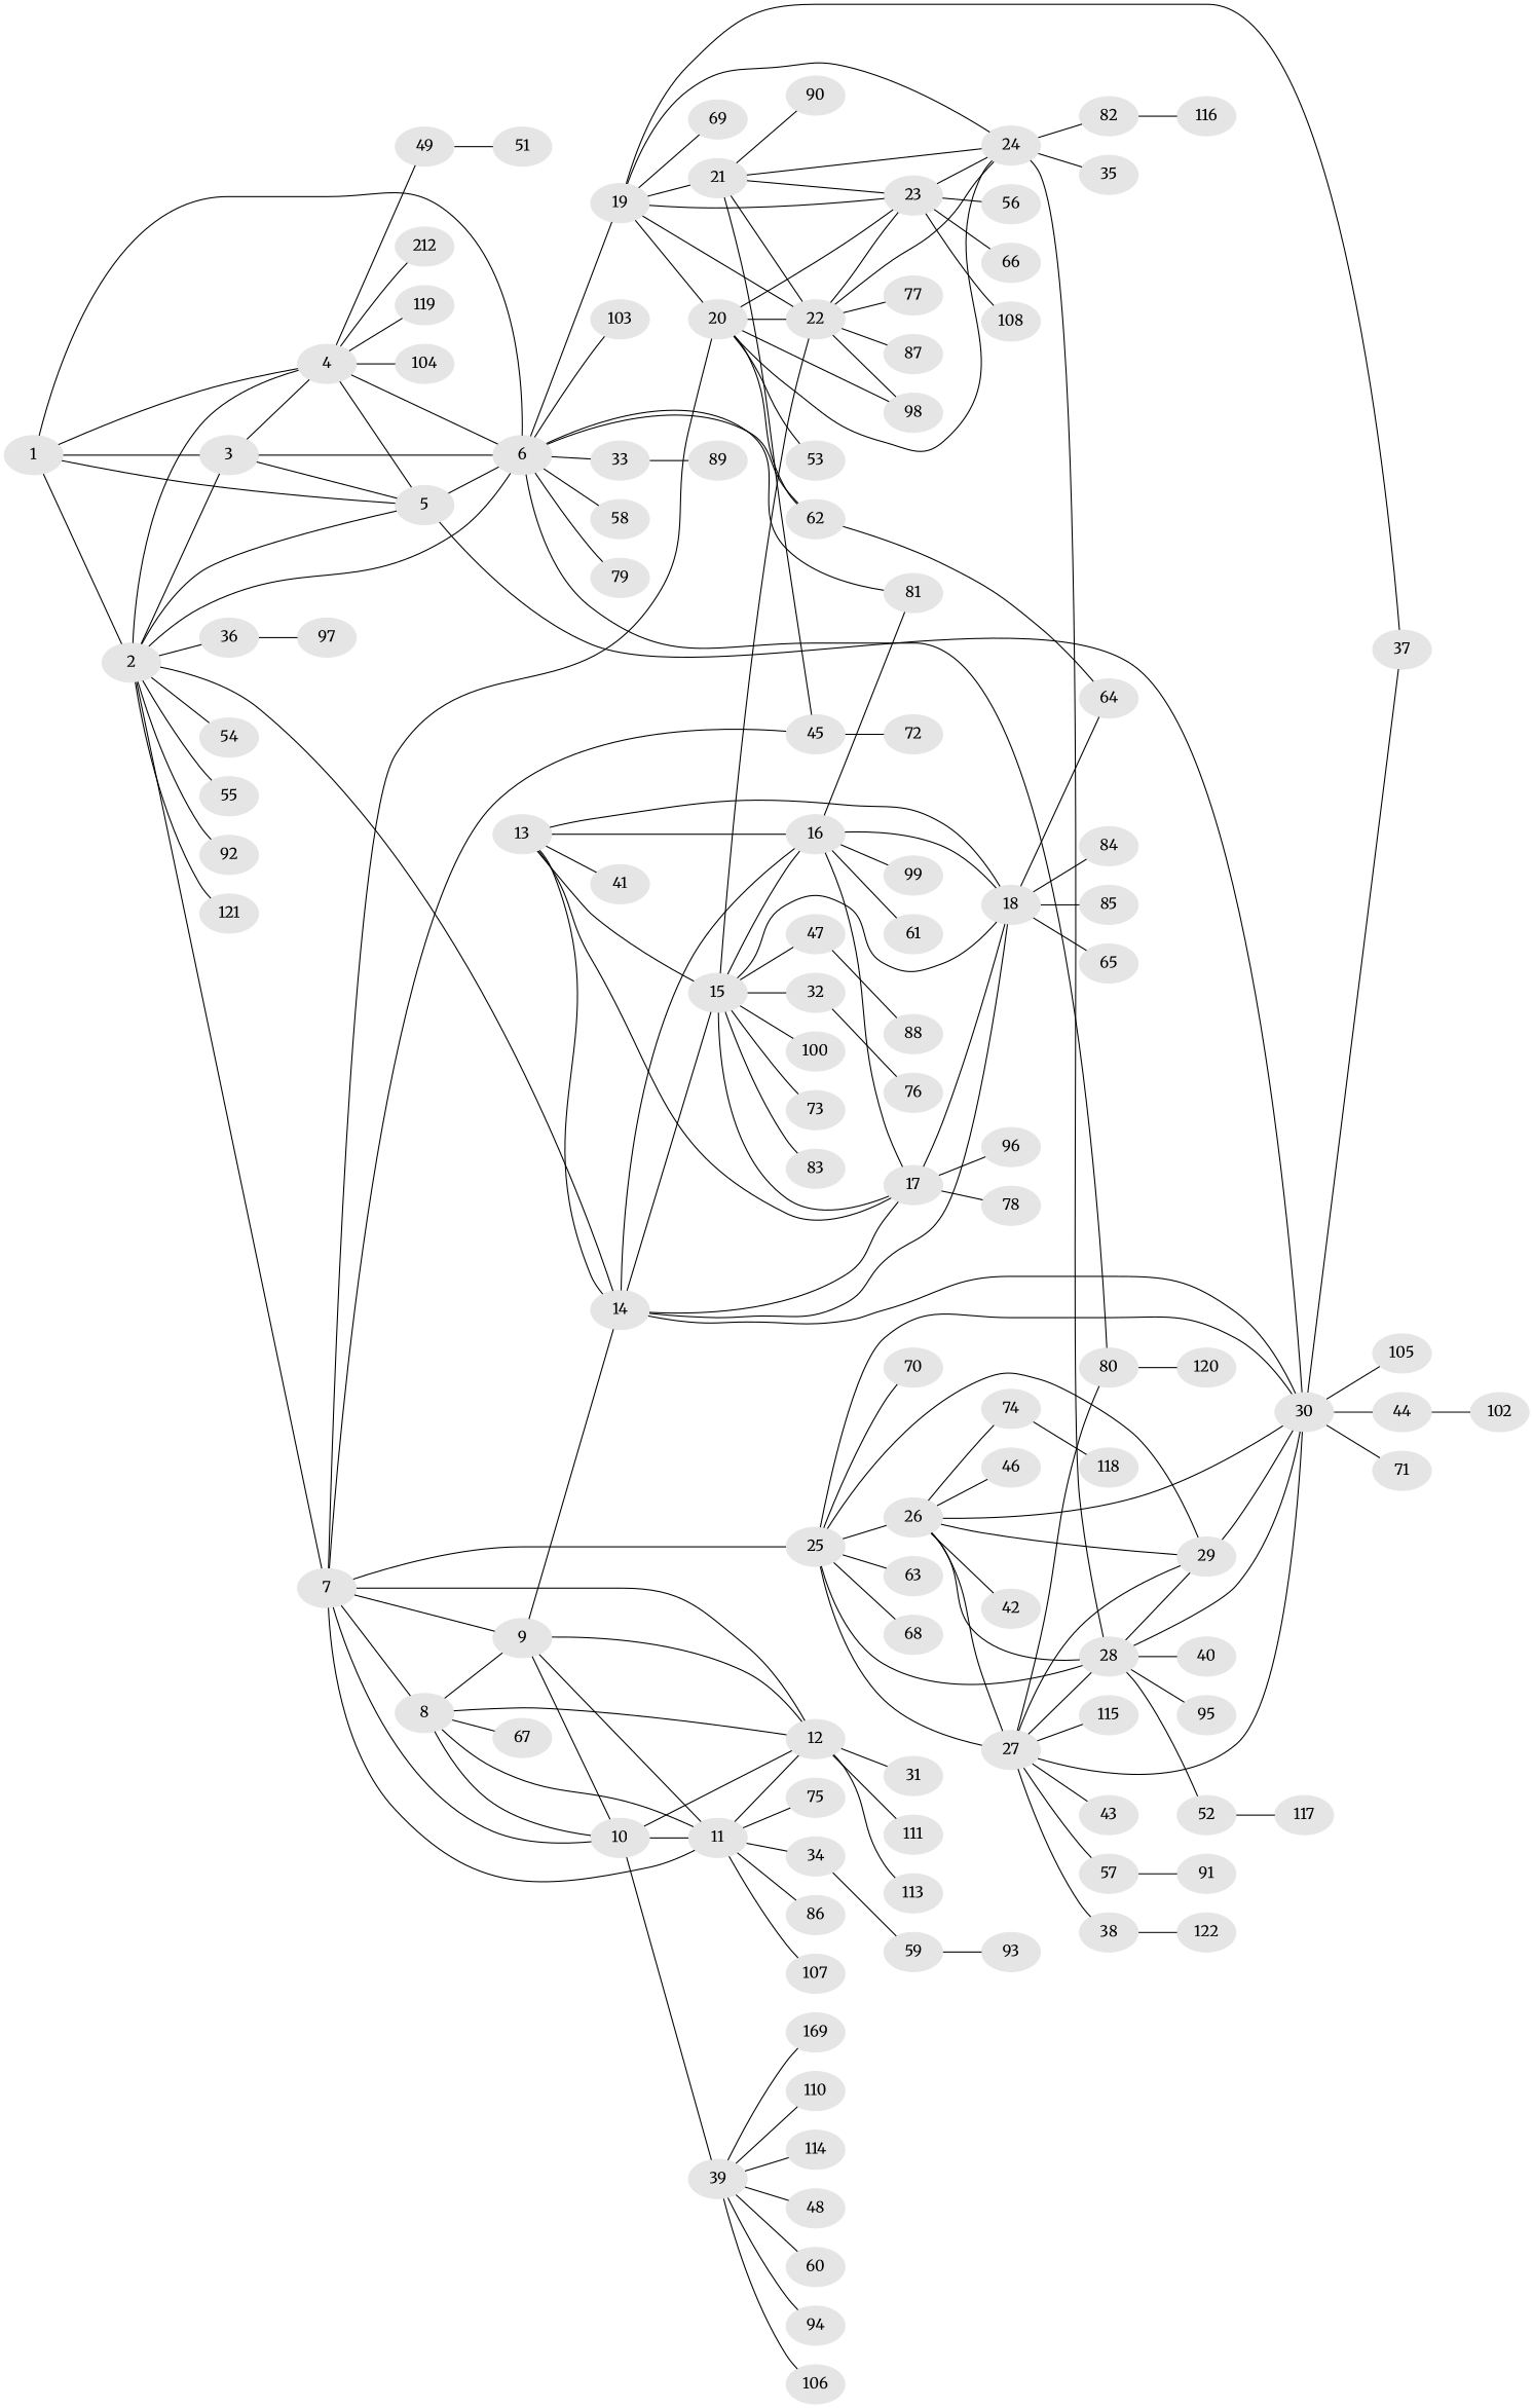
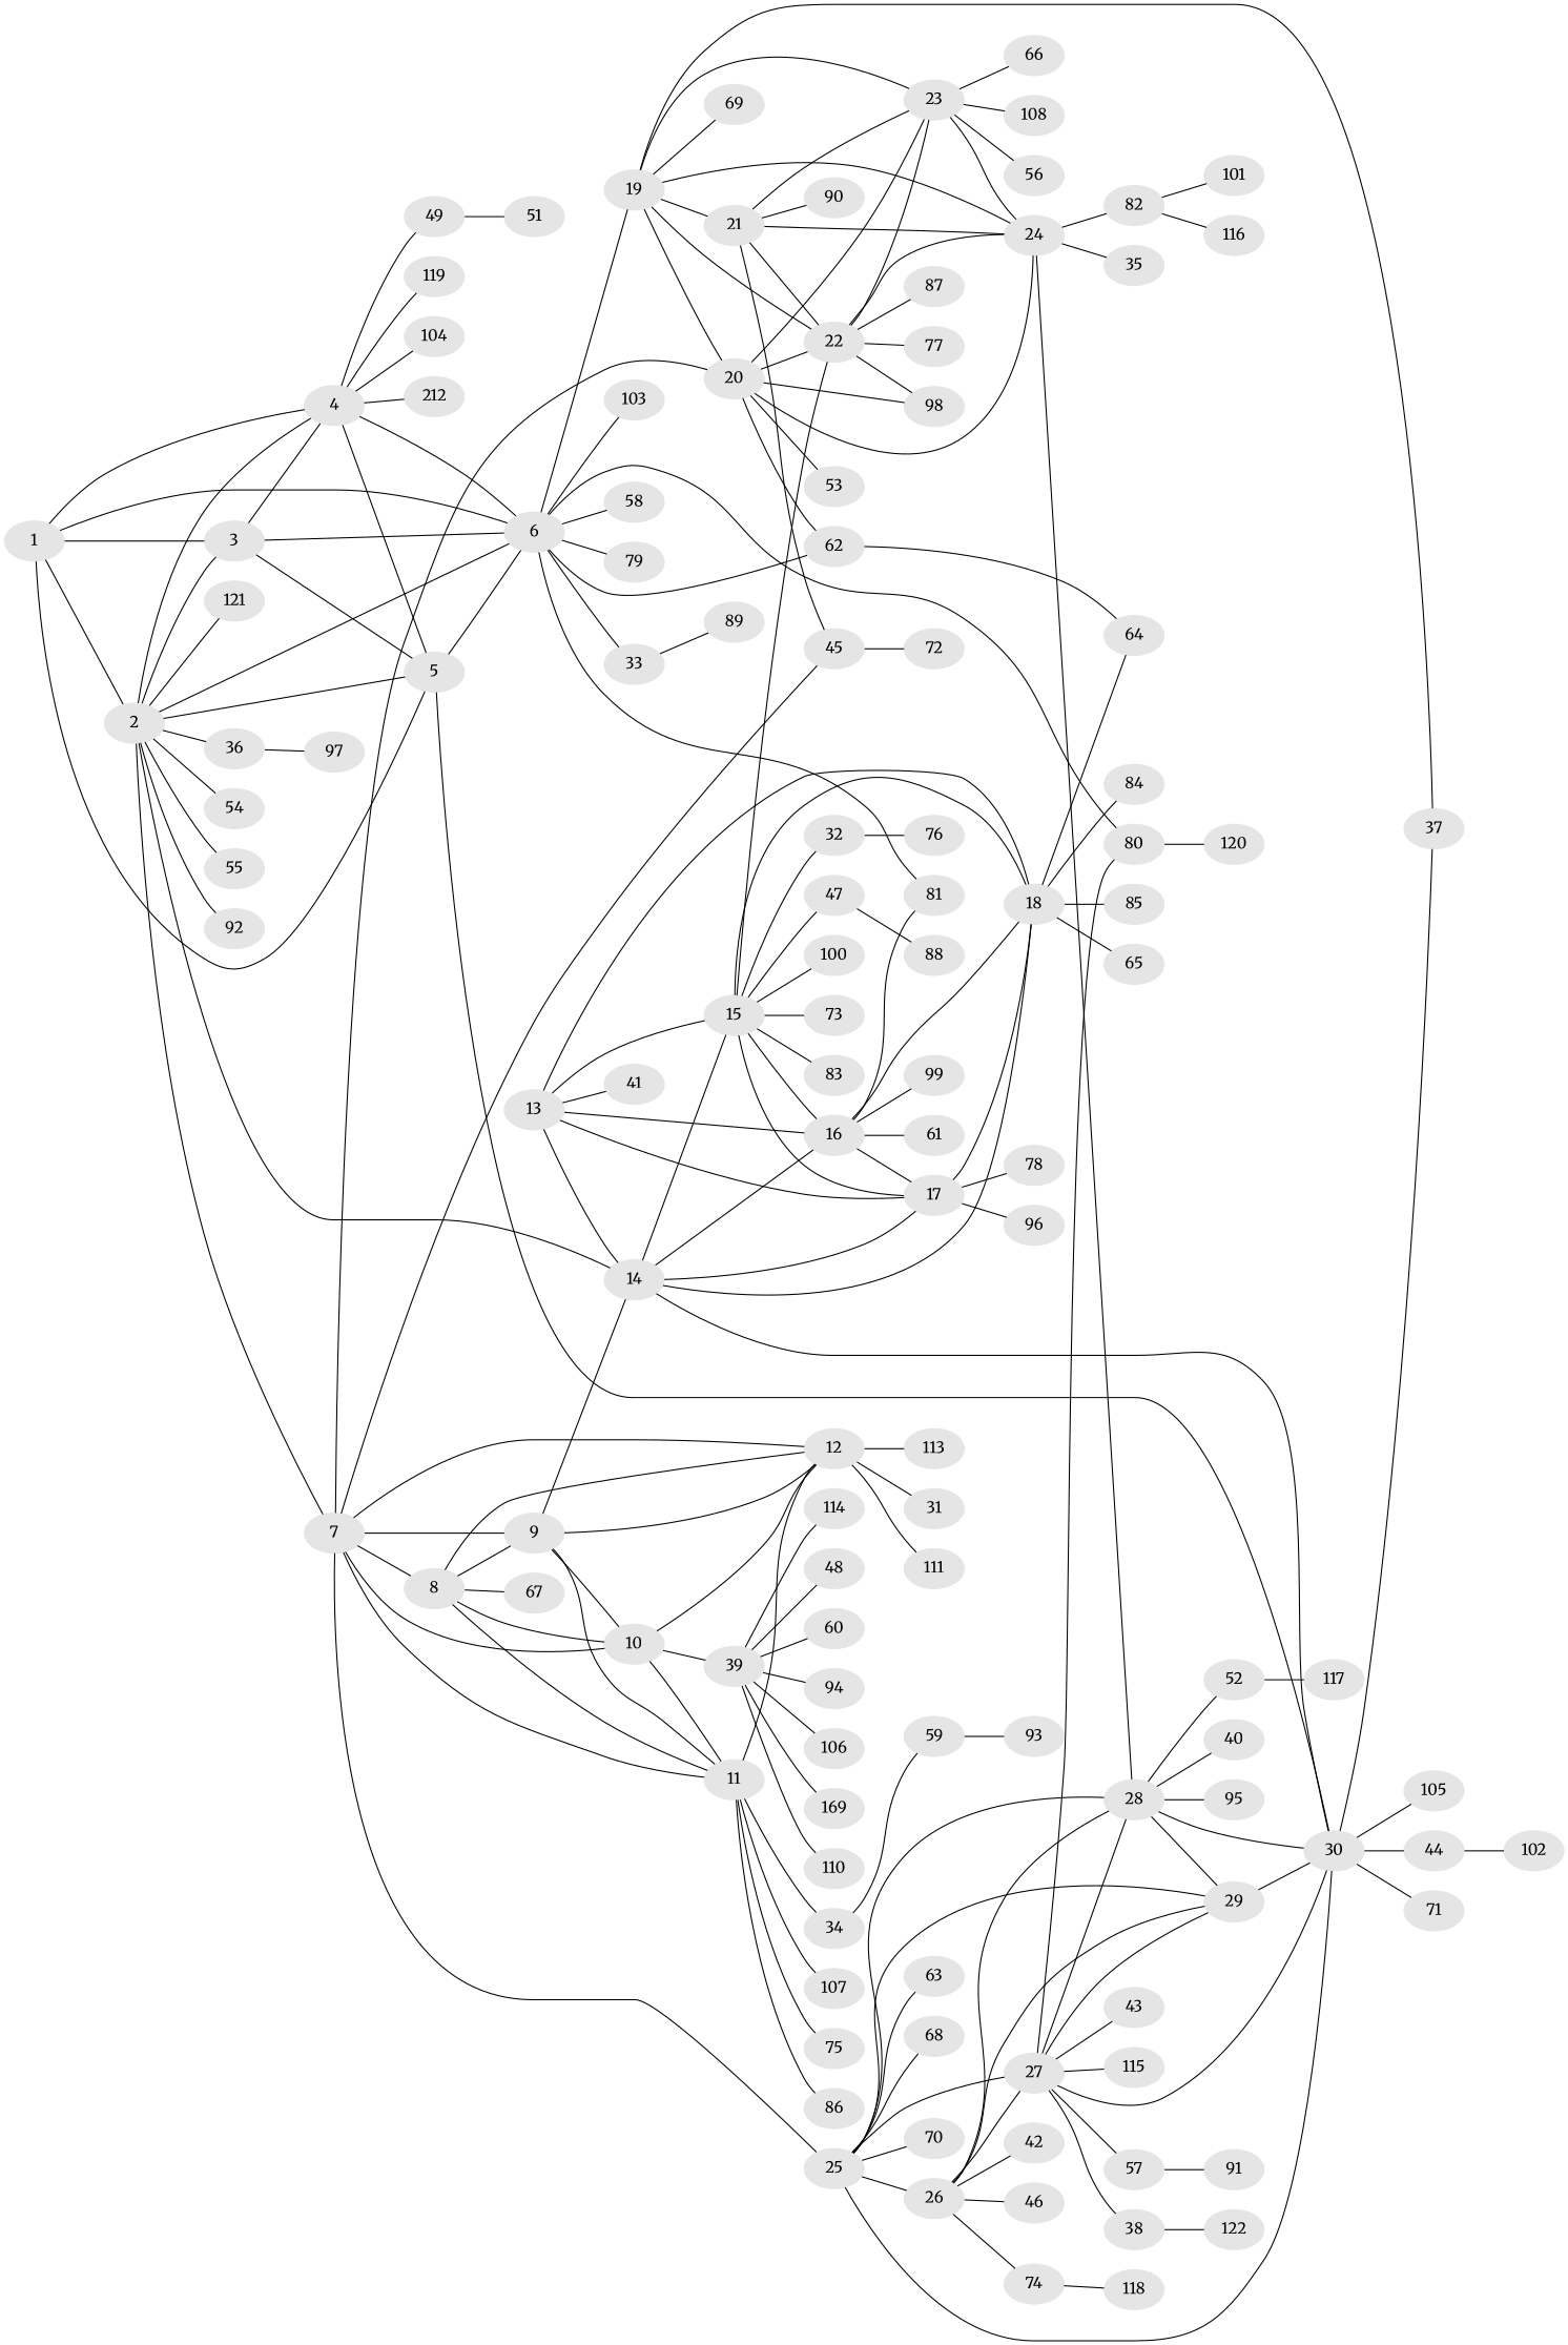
  graph {
    fontname=Merriweather
    rankdir=LR
    node [color=gray90 fontname=Merriweather style=filled]
    edge [fontname=Merriweather]
    1
    2
    3
    4
    5
    6
    7
    14
    36
    54
    55
    92
    121
    49
    104
    n16 [label=212]
    119
    30
    19
    33
    58
    62
    79
    80
    81
    103
    8
    9
    10
    11
    12
    20
    25
    45
    15
    16
    17
    18
    97
    51
    37
    44
    71
    105
    22
    21
    23
    24
    69
    89
    64
    120
    67
    39
    34
    75
    86
    107
    31
    111
    113
    53
    98
    28
    26
    27
    29
    63
    68
    70
    72
    48
    60
    94
    106
    n76 [label=169]
    110
    114
    59
    13
    41
    32
    47
    73
    83
    100
    61
    99
    78
    96
    65
    84
    85
    77
    87
    76
    88
    90
    56
    66
    108
    35
    82
    40
    52
    95
+   101
    116
    42
    46
    74
    38
    43
    57
    115
    118
    122
    91
    117
    102
    93
    1 -- 2
    1 -- 3
    1 -- 4
    1 -- 5
    1 -- 6
    2 -- 3
    2 -- 4
    2 -- 5
    2 -- 6
    2 -- 7
    2 -- 14
    2 -- 36
    2 -- 54
    2 -- 55
    2 -- 92
    2 -- 121
    3 -- 4
    3 -- 5
    3 -- 6
    4 -- 5
    4 -- 6
    4 -- 49
    4 -- 104
    4 -- n16
    4 -- 119
    5 -- 6
    5 -- 30
    6 -- 19
    6 -- 33
    6 -- 58
    6 -- 62
    6 -- 79
    6 -- 80
    6 -- 81
    6 -- 103
    7 -- 8
    7 -- 9
    7 -- 10
    7 -- 11
    7 -- 12
    7 -- 20
    7 -- 25
    7 -- 45
    14 -- 30
    14 -- 15
    14 -- 16
    14 -- 17
    14 -- 18
    36 -- 97
    49 -- 51
    30 -- 37
    30 -- 44
    30 -- 71
    30 -- 105
    19 -- 20
    19 -- 37
    19 -- 22
    19 -- 21
    19 -- 23
    19 -- 24
    19 -- 69
    33 -- 89
    62 -- 64
    80 -- 120
    8 -- 9
    8 -- 10
    8 -- 11
    8 -- 12
    8 -- 67
    9 -- 14
    9 -- 10
    9 -- 11
    9 -- 12
    10 -- 11
    10 -- 12
    10 -- 39
    11 -- 12
    11 -- 34
    11 -- 75
    11 -- 86
    11 -- 107
    12 -- 31
    12 -- 111
    12 -- 113
    20 -- 62
    20 -- 22
    20 -- 23
    20 -- 24
    20 -- 53
    20 -- 98
    25 -- 30
    25 -- 28
    25 -- 26
    25 -- 27
    25 -- 29
    25 -- 63
    25 -- 68
    25 -- 70
    45 -- 72
    15 -- 16
    15 -- 17
    15 -- 18
    15 -- 22
    15 -- 32
    15 -- 47
    15 -- 73
    15 -- 83
    15 -- 100
    16 -- 81
    16 -- 17
    16 -- 18
    16 -- 61
    16 -- 99
    17 -- 18
    17 -- 78
    17 -- 96
    18 -- 64
    18 -- 65
    18 -- 84
    18 -- 85
    44 -- 102
    22 -- 23
    22 -- 24
    22 -- 98
    22 -- 77
    22 -- 87
    21 -- 45
    21 -- 22
    21 -- 23
    21 -- 24
    21 -- 90
    23 -- 24
    23 -- 56
    23 -- 66
    23 -- 108
    24 -- 28
    24 -- 35
    24 -- 82
    39 -- 48
    39 -- 60
    39 -- 94
    39 -- 106
    39 -- n76
    39 -- 110
    39 -- 114
    34 -- 59
    28 -- 30
    28 -- 29
    28 -- 40
    28 -- 52
    28 -- 95
-   26 -- 30
    26 -- 28
    26 -- 27
    26 -- 29
    26 -- 42
    26 -- 46
    26 -- 74
    27 -- 30
    27 -- 80
    27 -- 28
    27 -- 29
    27 -- 38
    27 -- 43
    27 -- 57
    27 -- 115
    29 -- 30
    59 -- 93
    13 -- 14
    13 -- 15
    13 -- 16
    13 -- 17
    13 -- 18
    13 -- 41
    32 -- 76
    47 -- 88
+   82 -- 101
    82 -- 116
    52 -- 117
    74 -- 118
    38 -- 122
    57 -- 91
  }
